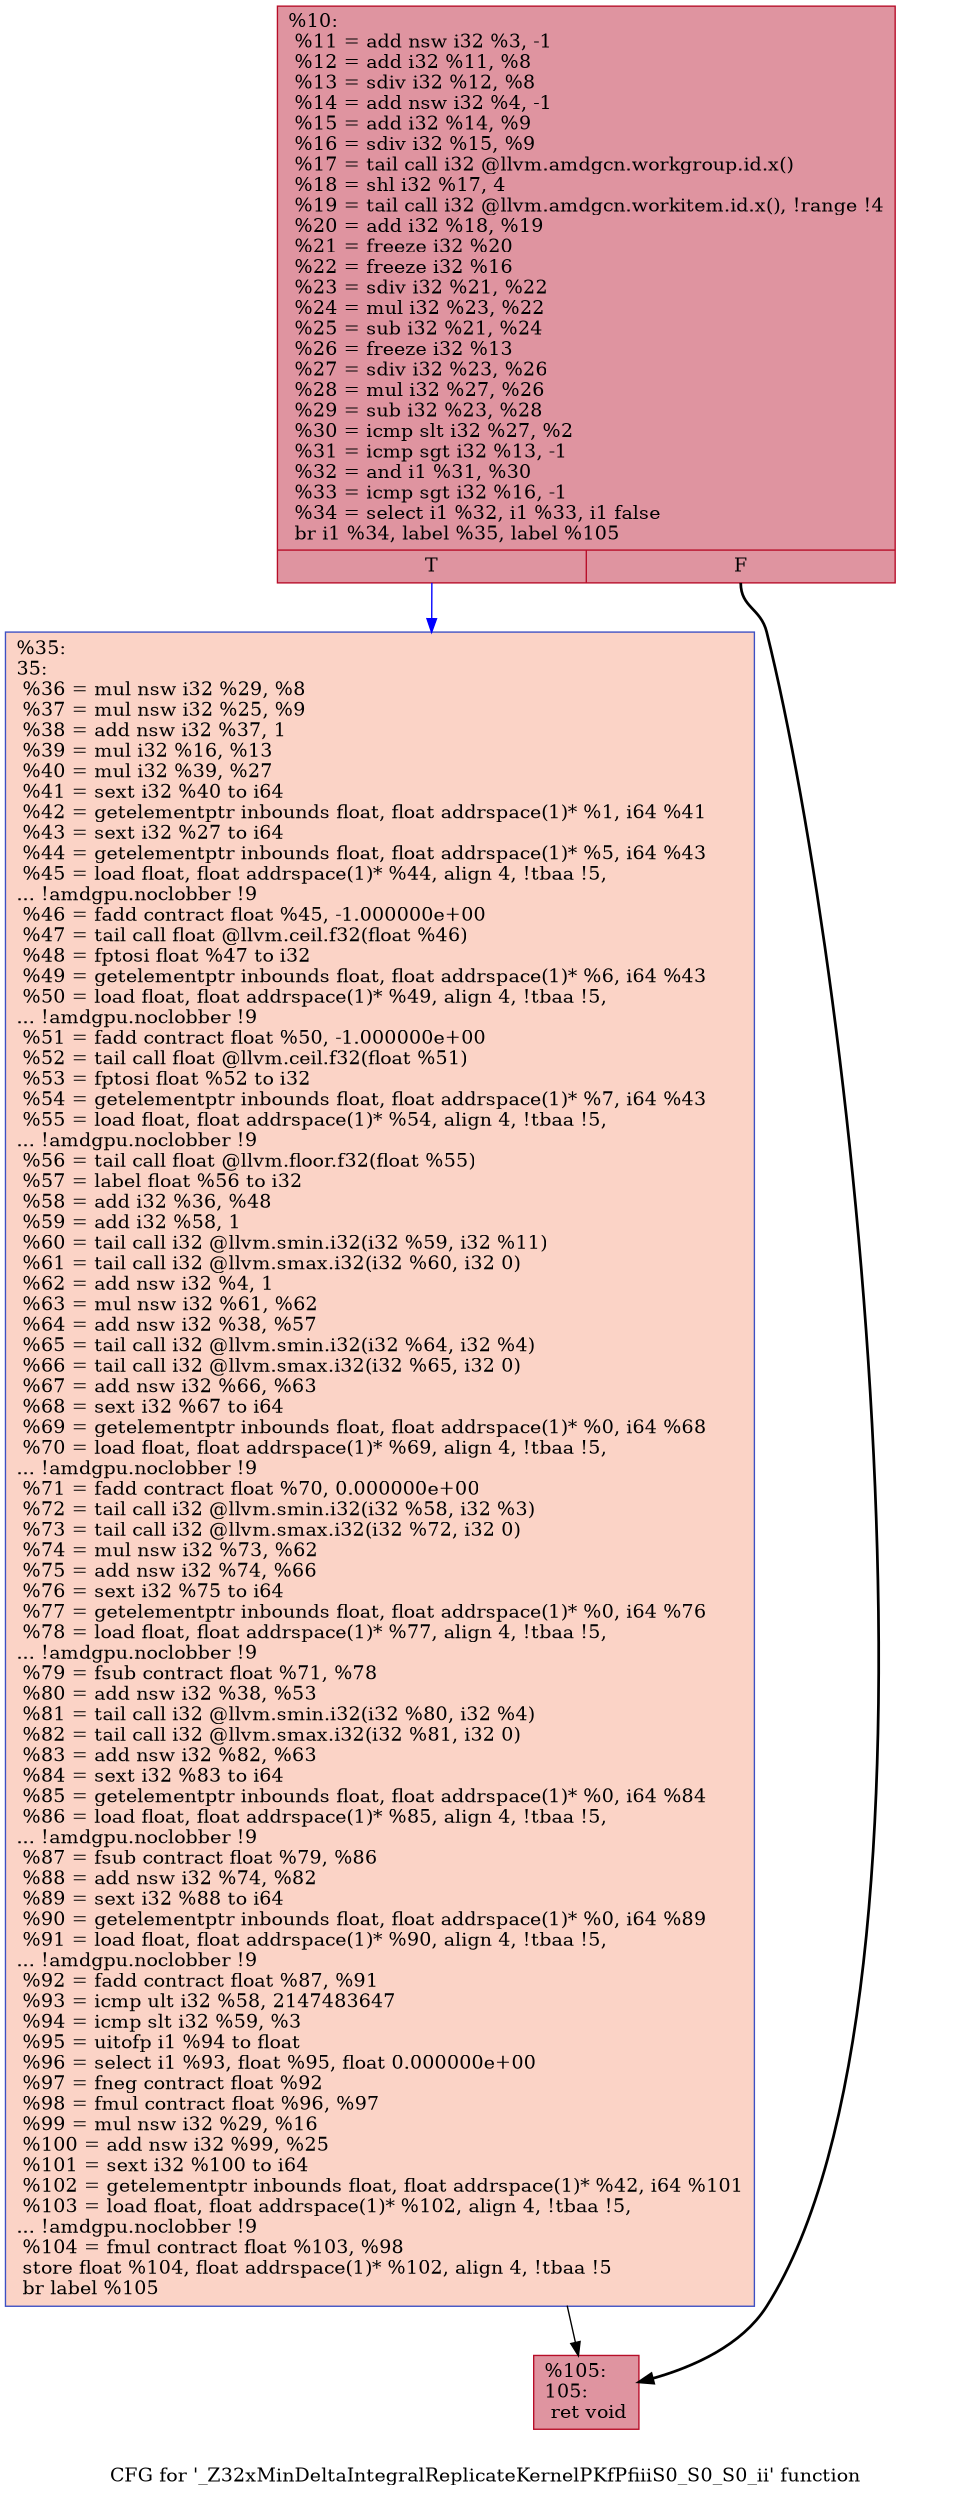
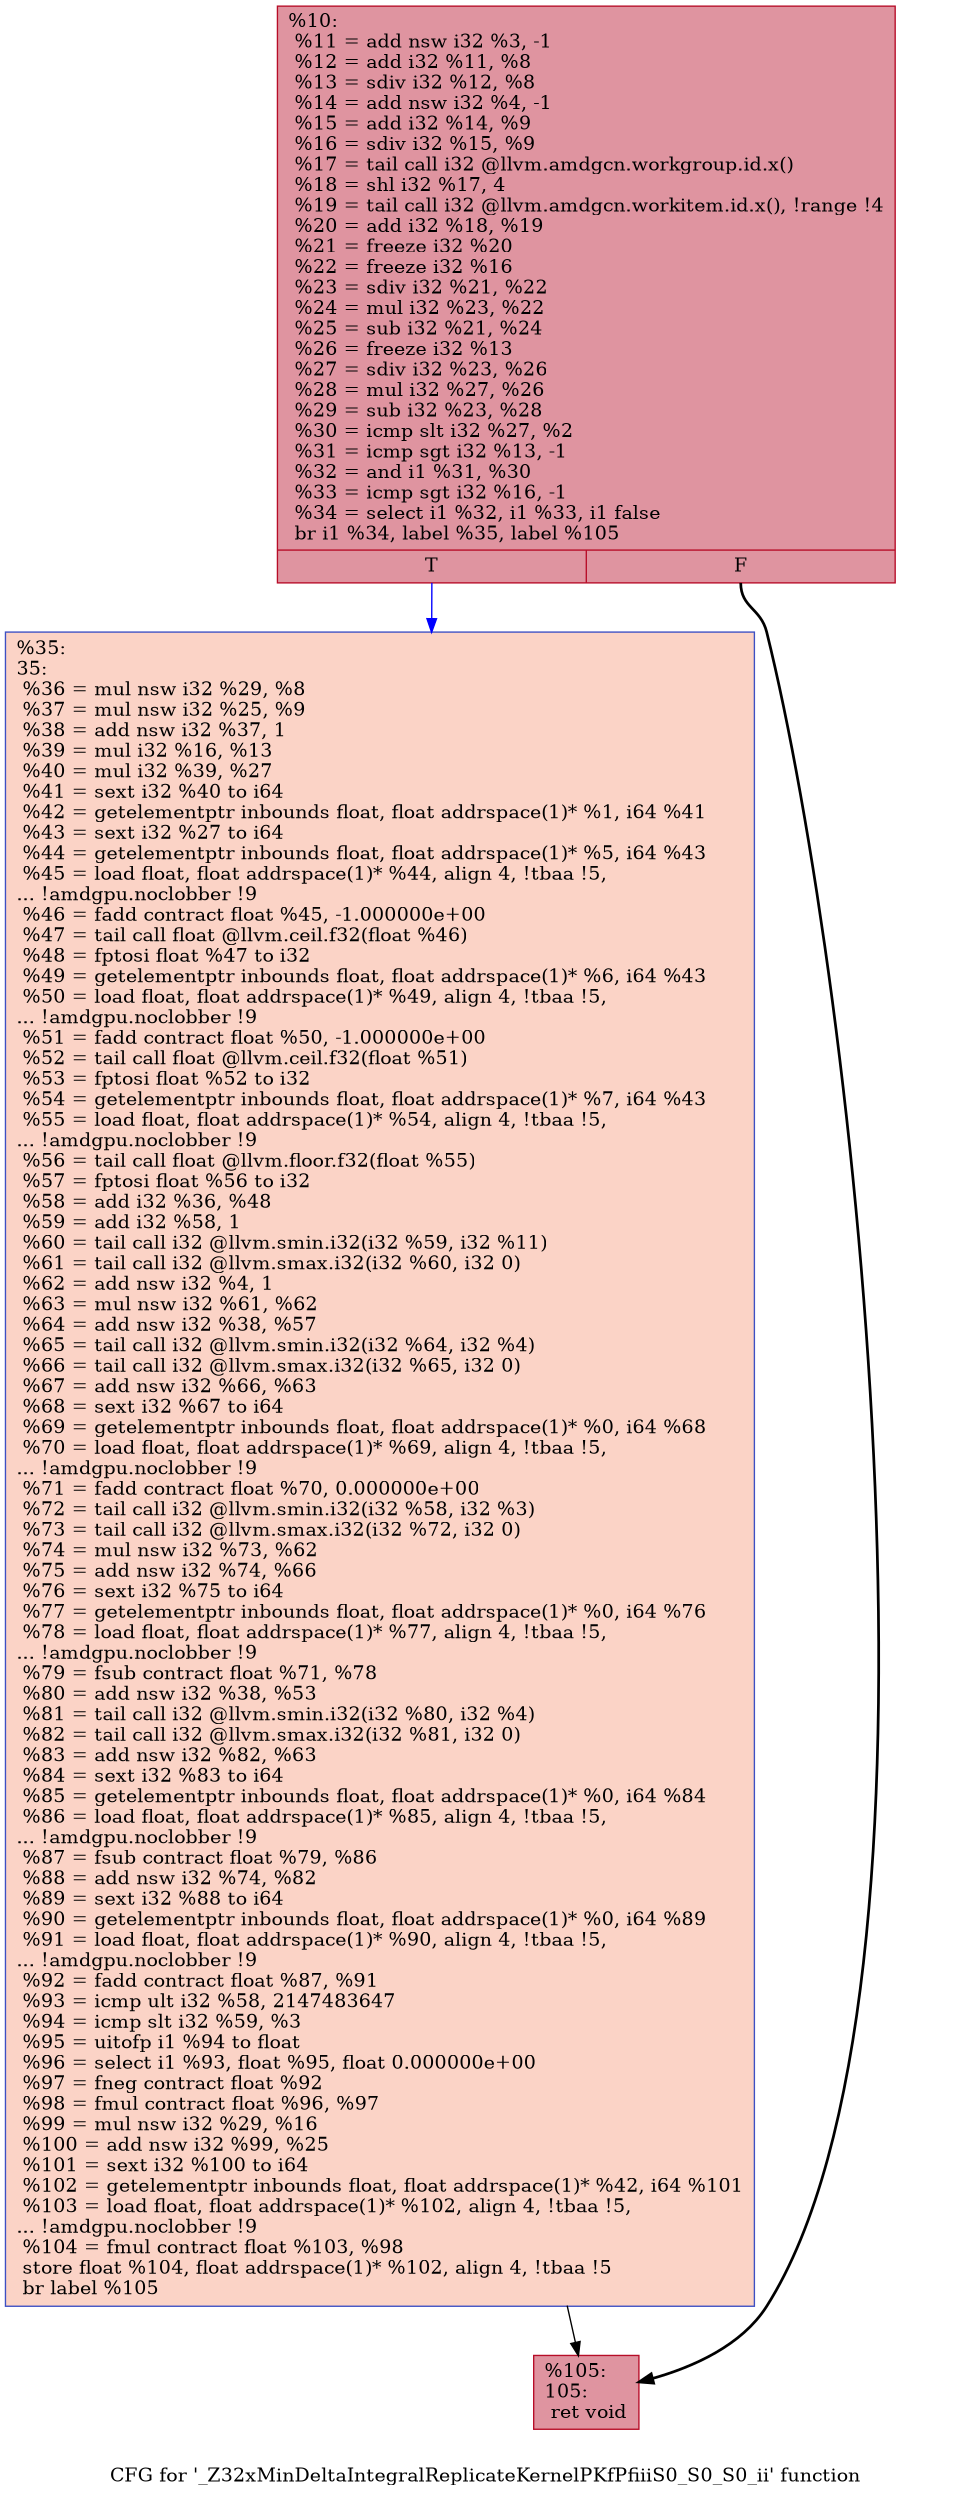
  digraph {
    label="CFG for '_Z32xMinDeltaIntegralReplicateKernelPKfPfiiiS0_S0_S0_ii' function"
    node [color="#b70d28ff" fillcolor="#b70d2870" shape=record style=filled]
    edge [color=black style=solid]
    n1 [label="{%10:\l  %11 = add nsw i32 %3, -1\l  %12 = add i32 %11, %8\l  %13 = sdiv i32 %12, %8\l  %14 = add nsw i32 %4, -1\l  %15 = add i32 %14, %9\l  %16 = sdiv i32 %15, %9\l  %17 = tail call i32 @llvm.amdgcn.workgroup.id.x()\l  %18 = shl i32 %17, 4\l  %19 = tail call i32 @llvm.amdgcn.workitem.id.x(), !range !4\l  %20 = add i32 %18, %19\l  %21 = freeze i32 %20\l  %22 = freeze i32 %16\l  %23 = sdiv i32 %21, %22\l  %24 = mul i32 %23, %22\l  %25 = sub i32 %21, %24\l  %26 = freeze i32 %13\l  %27 = sdiv i32 %23, %26\l  %28 = mul i32 %27, %26\l  %29 = sub i32 %23, %28\l  %30 = icmp slt i32 %27, %2\l  %31 = icmp sgt i32 %13, -1\l  %32 = and i1 %31, %30\l  %33 = icmp sgt i32 %16, -1\l  %34 = select i1 %32, i1 %33, i1 false\l  br i1 %34, label %35, label %105\l|{<s0>T|<s1>F}}"]
-   n2 [color="#3d50c3ff" fillcolor="#f59c7d70" label="{%35:\l35:                                               \l  %36 = mul nsw i32 %29, %8\l  %37 = mul nsw i32 %25, %9\l  %38 = add nsw i32 %37, 1\l  %39 = mul i32 %16, %13\l  %40 = mul i32 %39, %27\l  %41 = sext i32 %40 to i64\l  %42 = getelementptr inbounds float, float addrspace(1)* %1, i64 %41\l  %43 = sext i32 %27 to i64\l  %44 = getelementptr inbounds float, float addrspace(1)* %5, i64 %43\l  %45 = load float, float addrspace(1)* %44, align 4, !tbaa !5,\l... !amdgpu.noclobber !9\l  %46 = fadd contract float %45, -1.000000e+00\l  %47 = tail call float @llvm.ceil.f32(float %46)\l  %48 = fptosi float %47 to i32\l  %49 = getelementptr inbounds float, float addrspace(1)* %6, i64 %43\l  %50 = load float, float addrspace(1)* %49, align 4, !tbaa !5,\l... !amdgpu.noclobber !9\l  %51 = fadd contract float %50, -1.000000e+00\l  %52 = tail call float @llvm.ceil.f32(float %51)\l  %53 = fptosi float %52 to i32\l  %54 = getelementptr inbounds float, float addrspace(1)* %7, i64 %43\l  %55 = load float, float addrspace(1)* %54, align 4, !tbaa !5,\l... !amdgpu.noclobber !9\l  %56 = tail call float @llvm.floor.f32(float %55)\l  %57 = label float %56 to i32\l  %58 = add i32 %36, %48\l  %59 = add i32 %58, 1\l  %60 = tail call i32 @llvm.smin.i32(i32 %59, i32 %11)\l  %61 = tail call i32 @llvm.smax.i32(i32 %60, i32 0)\l  %62 = add nsw i32 %4, 1\l  %63 = mul nsw i32 %61, %62\l  %64 = add nsw i32 %38, %57\l  %65 = tail call i32 @llvm.smin.i32(i32 %64, i32 %4)\l  %66 = tail call i32 @llvm.smax.i32(i32 %65, i32 0)\l  %67 = add nsw i32 %66, %63\l  %68 = sext i32 %67 to i64\l  %69 = getelementptr inbounds float, float addrspace(1)* %0, i64 %68\l  %70 = load float, float addrspace(1)* %69, align 4, !tbaa !5,\l... !amdgpu.noclobber !9\l  %71 = fadd contract float %70, 0.000000e+00\l  %72 = tail call i32 @llvm.smin.i32(i32 %58, i32 %3)\l  %73 = tail call i32 @llvm.smax.i32(i32 %72, i32 0)\l  %74 = mul nsw i32 %73, %62\l  %75 = add nsw i32 %74, %66\l  %76 = sext i32 %75 to i64\l  %77 = getelementptr inbounds float, float addrspace(1)* %0, i64 %76\l  %78 = load float, float addrspace(1)* %77, align 4, !tbaa !5,\l... !amdgpu.noclobber !9\l  %79 = fsub contract float %71, %78\l  %80 = add nsw i32 %38, %53\l  %81 = tail call i32 @llvm.smin.i32(i32 %80, i32 %4)\l  %82 = tail call i32 @llvm.smax.i32(i32 %81, i32 0)\l  %83 = add nsw i32 %82, %63\l  %84 = sext i32 %83 to i64\l  %85 = getelementptr inbounds float, float addrspace(1)* %0, i64 %84\l  %86 = load float, float addrspace(1)* %85, align 4, !tbaa !5,\l... !amdgpu.noclobber !9\l  %87 = fsub contract float %79, %86\l  %88 = add nsw i32 %74, %82\l  %89 = sext i32 %88 to i64\l  %90 = getelementptr inbounds float, float addrspace(1)* %0, i64 %89\l  %91 = load float, float addrspace(1)* %90, align 4, !tbaa !5,\l... !amdgpu.noclobber !9\l  %92 = fadd contract float %87, %91\l  %93 = icmp ult i32 %58, 2147483647\l  %94 = icmp slt i32 %59, %3\l  %95 = uitofp i1 %94 to float\l  %96 = select i1 %93, float %95, float 0.000000e+00\l  %97 = fneg contract float %92\l  %98 = fmul contract float %96, %97\l  %99 = mul nsw i32 %29, %16\l  %100 = add nsw i32 %99, %25\l  %101 = sext i32 %100 to i64\l  %102 = getelementptr inbounds float, float addrspace(1)* %42, i64 %101\l  %103 = load float, float addrspace(1)* %102, align 4, !tbaa !5,\l... !amdgpu.noclobber !9\l  %104 = fmul contract float %103, %98\l  store float %104, float addrspace(1)* %102, align 4, !tbaa !5\l  br label %105\l}"]
+   n2 [color="#3d50c3ff" fillcolor="#f59c7d70" label="{%35:\l35:                                               \l  %36 = mul nsw i32 %29, %8\l  %37 = mul nsw i32 %25, %9\l  %38 = add nsw i32 %37, 1\l  %39 = mul i32 %16, %13\l  %40 = mul i32 %39, %27\l  %41 = sext i32 %40 to i64\l  %42 = getelementptr inbounds float, float addrspace(1)* %1, i64 %41\l  %43 = sext i32 %27 to i64\l  %44 = getelementptr inbounds float, float addrspace(1)* %5, i64 %43\l  %45 = load float, float addrspace(1)* %44, align 4, !tbaa !5,\l... !amdgpu.noclobber !9\l  %46 = fadd contract float %45, -1.000000e+00\l  %47 = tail call float @llvm.ceil.f32(float %46)\l  %48 = fptosi float %47 to i32\l  %49 = getelementptr inbounds float, float addrspace(1)* %6, i64 %43\l  %50 = load float, float addrspace(1)* %49, align 4, !tbaa !5,\l... !amdgpu.noclobber !9\l  %51 = fadd contract float %50, -1.000000e+00\l  %52 = tail call float @llvm.ceil.f32(float %51)\l  %53 = fptosi float %52 to i32\l  %54 = getelementptr inbounds float, float addrspace(1)* %7, i64 %43\l  %55 = load float, float addrspace(1)* %54, align 4, !tbaa !5,\l... !amdgpu.noclobber !9\l  %56 = tail call float @llvm.floor.f32(float %55)\l  %57 = fptosi float %56 to i32\l  %58 = add i32 %36, %48\l  %59 = add i32 %58, 1\l  %60 = tail call i32 @llvm.smin.i32(i32 %59, i32 %11)\l  %61 = tail call i32 @llvm.smax.i32(i32 %60, i32 0)\l  %62 = add nsw i32 %4, 1\l  %63 = mul nsw i32 %61, %62\l  %64 = add nsw i32 %38, %57\l  %65 = tail call i32 @llvm.smin.i32(i32 %64, i32 %4)\l  %66 = tail call i32 @llvm.smax.i32(i32 %65, i32 0)\l  %67 = add nsw i32 %66, %63\l  %68 = sext i32 %67 to i64\l  %69 = getelementptr inbounds float, float addrspace(1)* %0, i64 %68\l  %70 = load float, float addrspace(1)* %69, align 4, !tbaa !5,\l... !amdgpu.noclobber !9\l  %71 = fadd contract float %70, 0.000000e+00\l  %72 = tail call i32 @llvm.smin.i32(i32 %58, i32 %3)\l  %73 = tail call i32 @llvm.smax.i32(i32 %72, i32 0)\l  %74 = mul nsw i32 %73, %62\l  %75 = add nsw i32 %74, %66\l  %76 = sext i32 %75 to i64\l  %77 = getelementptr inbounds float, float addrspace(1)* %0, i64 %76\l  %78 = load float, float addrspace(1)* %77, align 4, !tbaa !5,\l... !amdgpu.noclobber !9\l  %79 = fsub contract float %71, %78\l  %80 = add nsw i32 %38, %53\l  %81 = tail call i32 @llvm.smin.i32(i32 %80, i32 %4)\l  %82 = tail call i32 @llvm.smax.i32(i32 %81, i32 0)\l  %83 = add nsw i32 %82, %63\l  %84 = sext i32 %83 to i64\l  %85 = getelementptr inbounds float, float addrspace(1)* %0, i64 %84\l  %86 = load float, float addrspace(1)* %85, align 4, !tbaa !5,\l... !amdgpu.noclobber !9\l  %87 = fsub contract float %79, %86\l  %88 = add nsw i32 %74, %82\l  %89 = sext i32 %88 to i64\l  %90 = getelementptr inbounds float, float addrspace(1)* %0, i64 %89\l  %91 = load float, float addrspace(1)* %90, align 4, !tbaa !5,\l... !amdgpu.noclobber !9\l  %92 = fadd contract float %87, %91\l  %93 = icmp ult i32 %58, 2147483647\l  %94 = icmp slt i32 %59, %3\l  %95 = uitofp i1 %94 to float\l  %96 = select i1 %93, float %95, float 0.000000e+00\l  %97 = fneg contract float %92\l  %98 = fmul contract float %96, %97\l  %99 = mul nsw i32 %29, %16\l  %100 = add nsw i32 %99, %25\l  %101 = sext i32 %100 to i64\l  %102 = getelementptr inbounds float, float addrspace(1)* %42, i64 %101\l  %103 = load float, float addrspace(1)* %102, align 4, !tbaa !5,\l... !amdgpu.noclobber !9\l  %104 = fmul contract float %103, %98\l  store float %104, float addrspace(1)* %102, align 4, !tbaa !5\l  br label %105\l}"]
    n3 [label="{%105:\l105:                                              \l  ret void\l}"]
    n1 -> n2 [tailport=s0 color=blue]
    n1 -> n3 [tailport=s1 style=bold]
    n2 -> n3
  }
